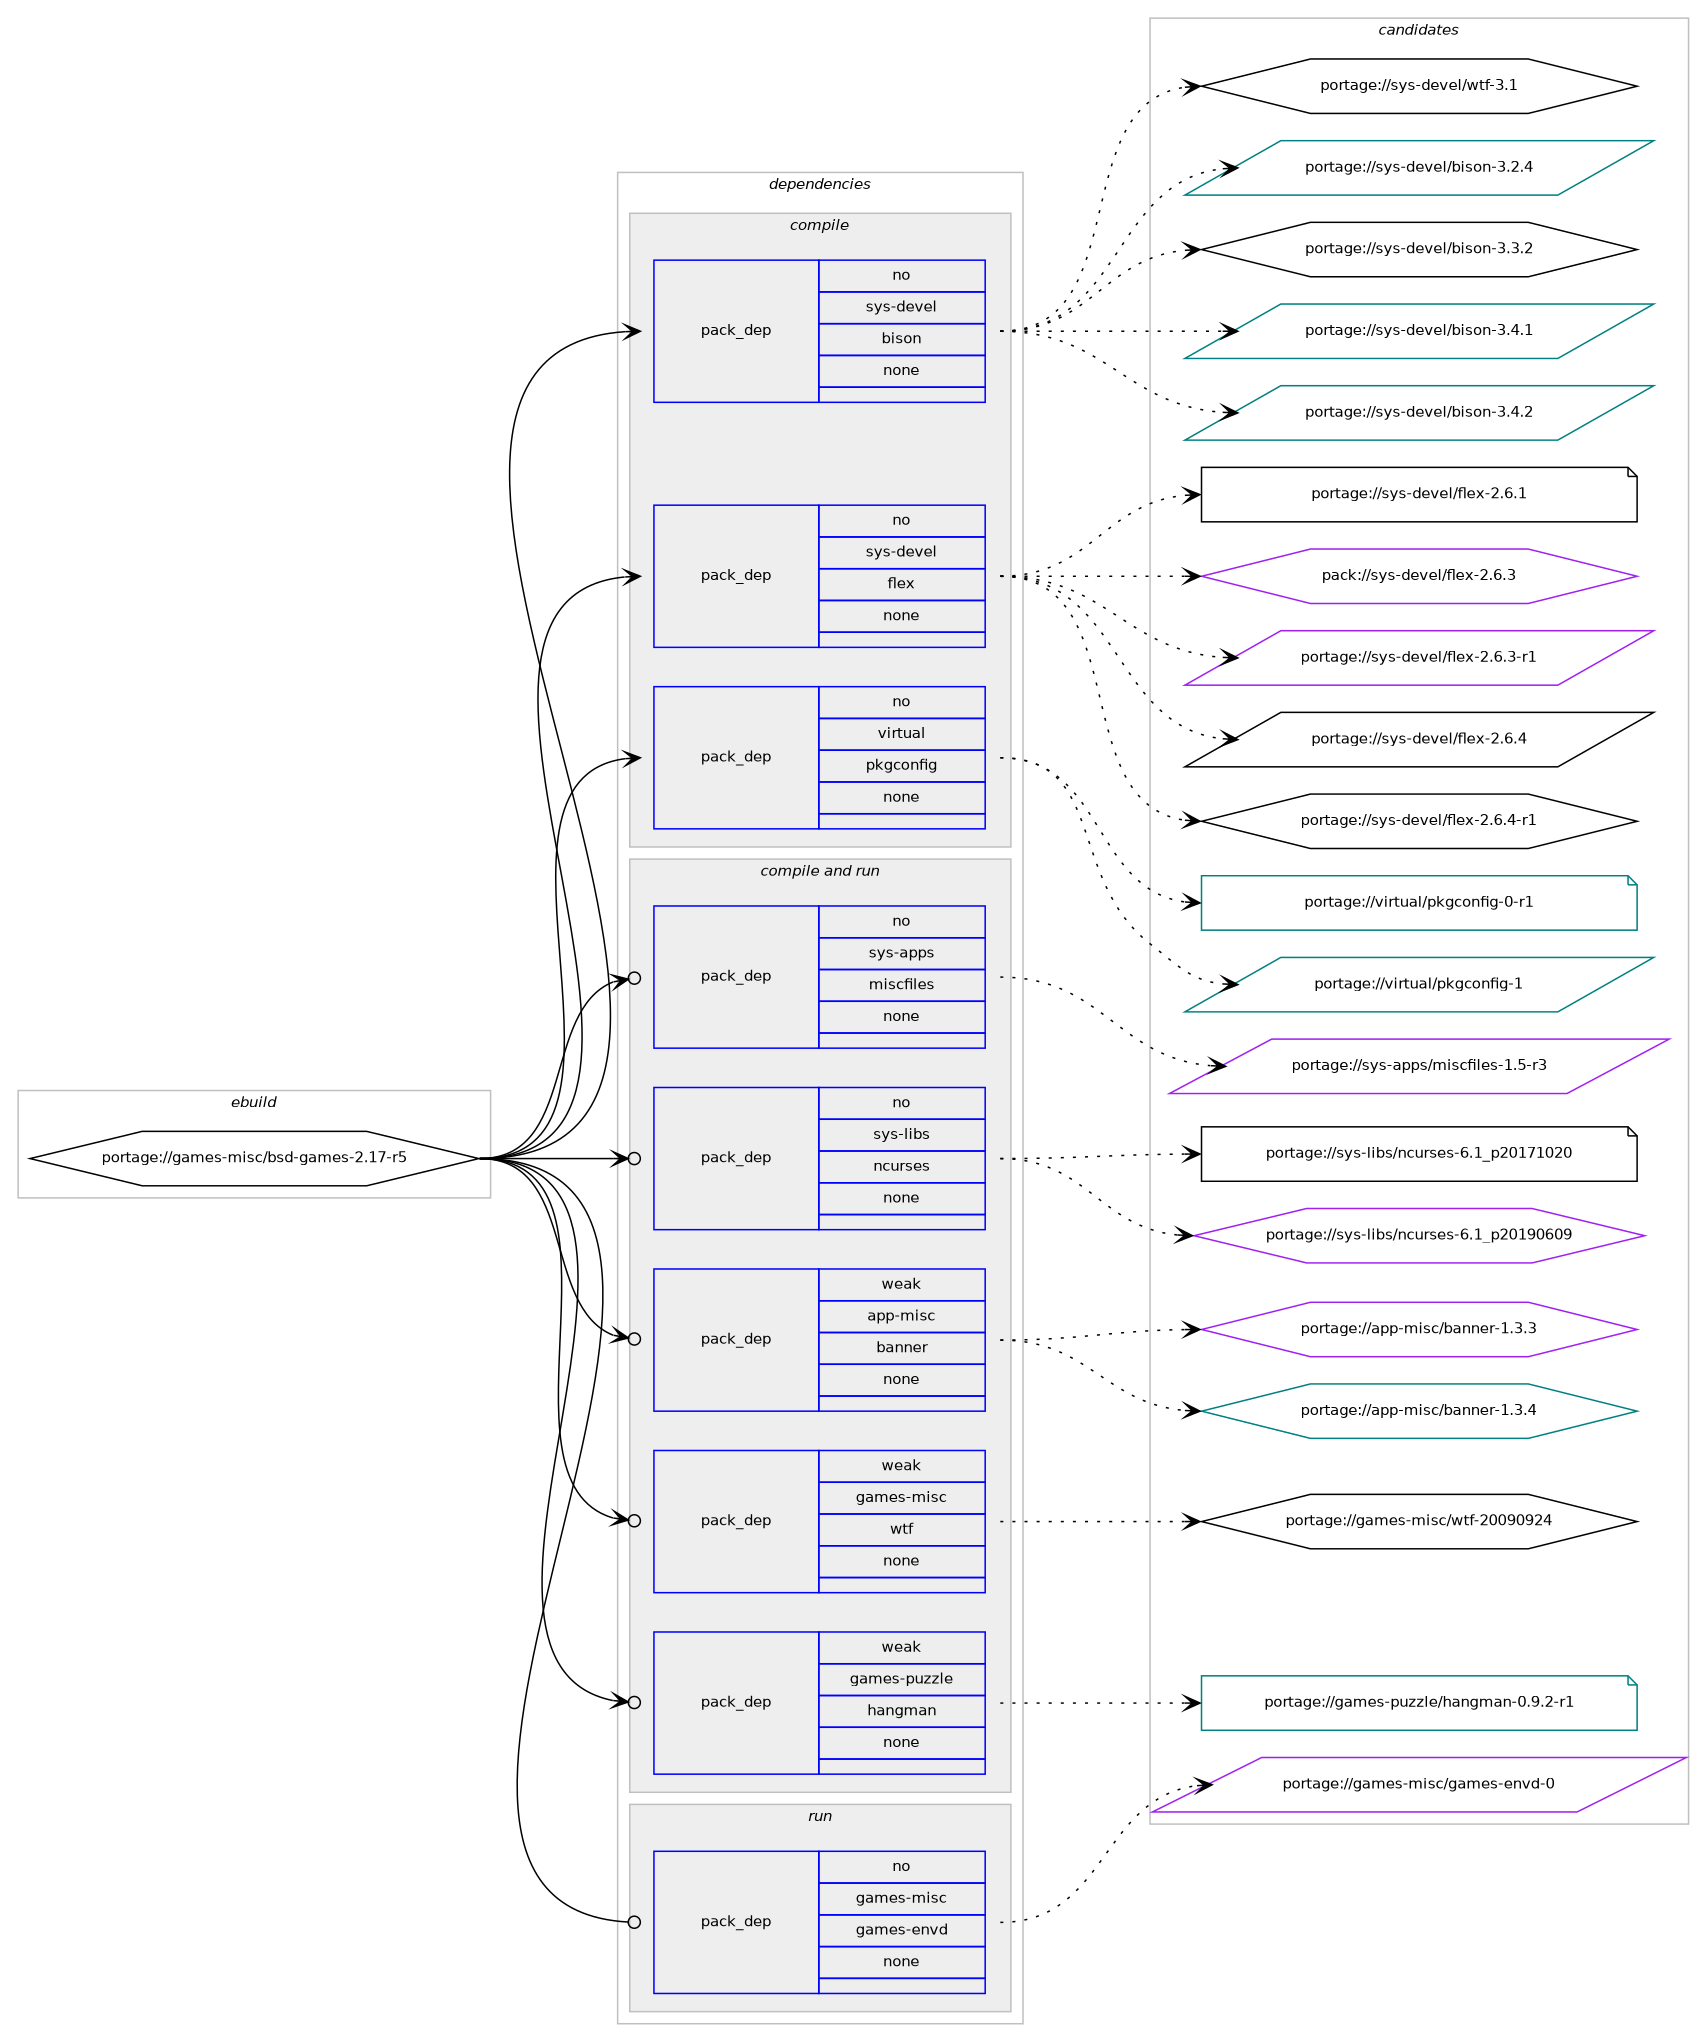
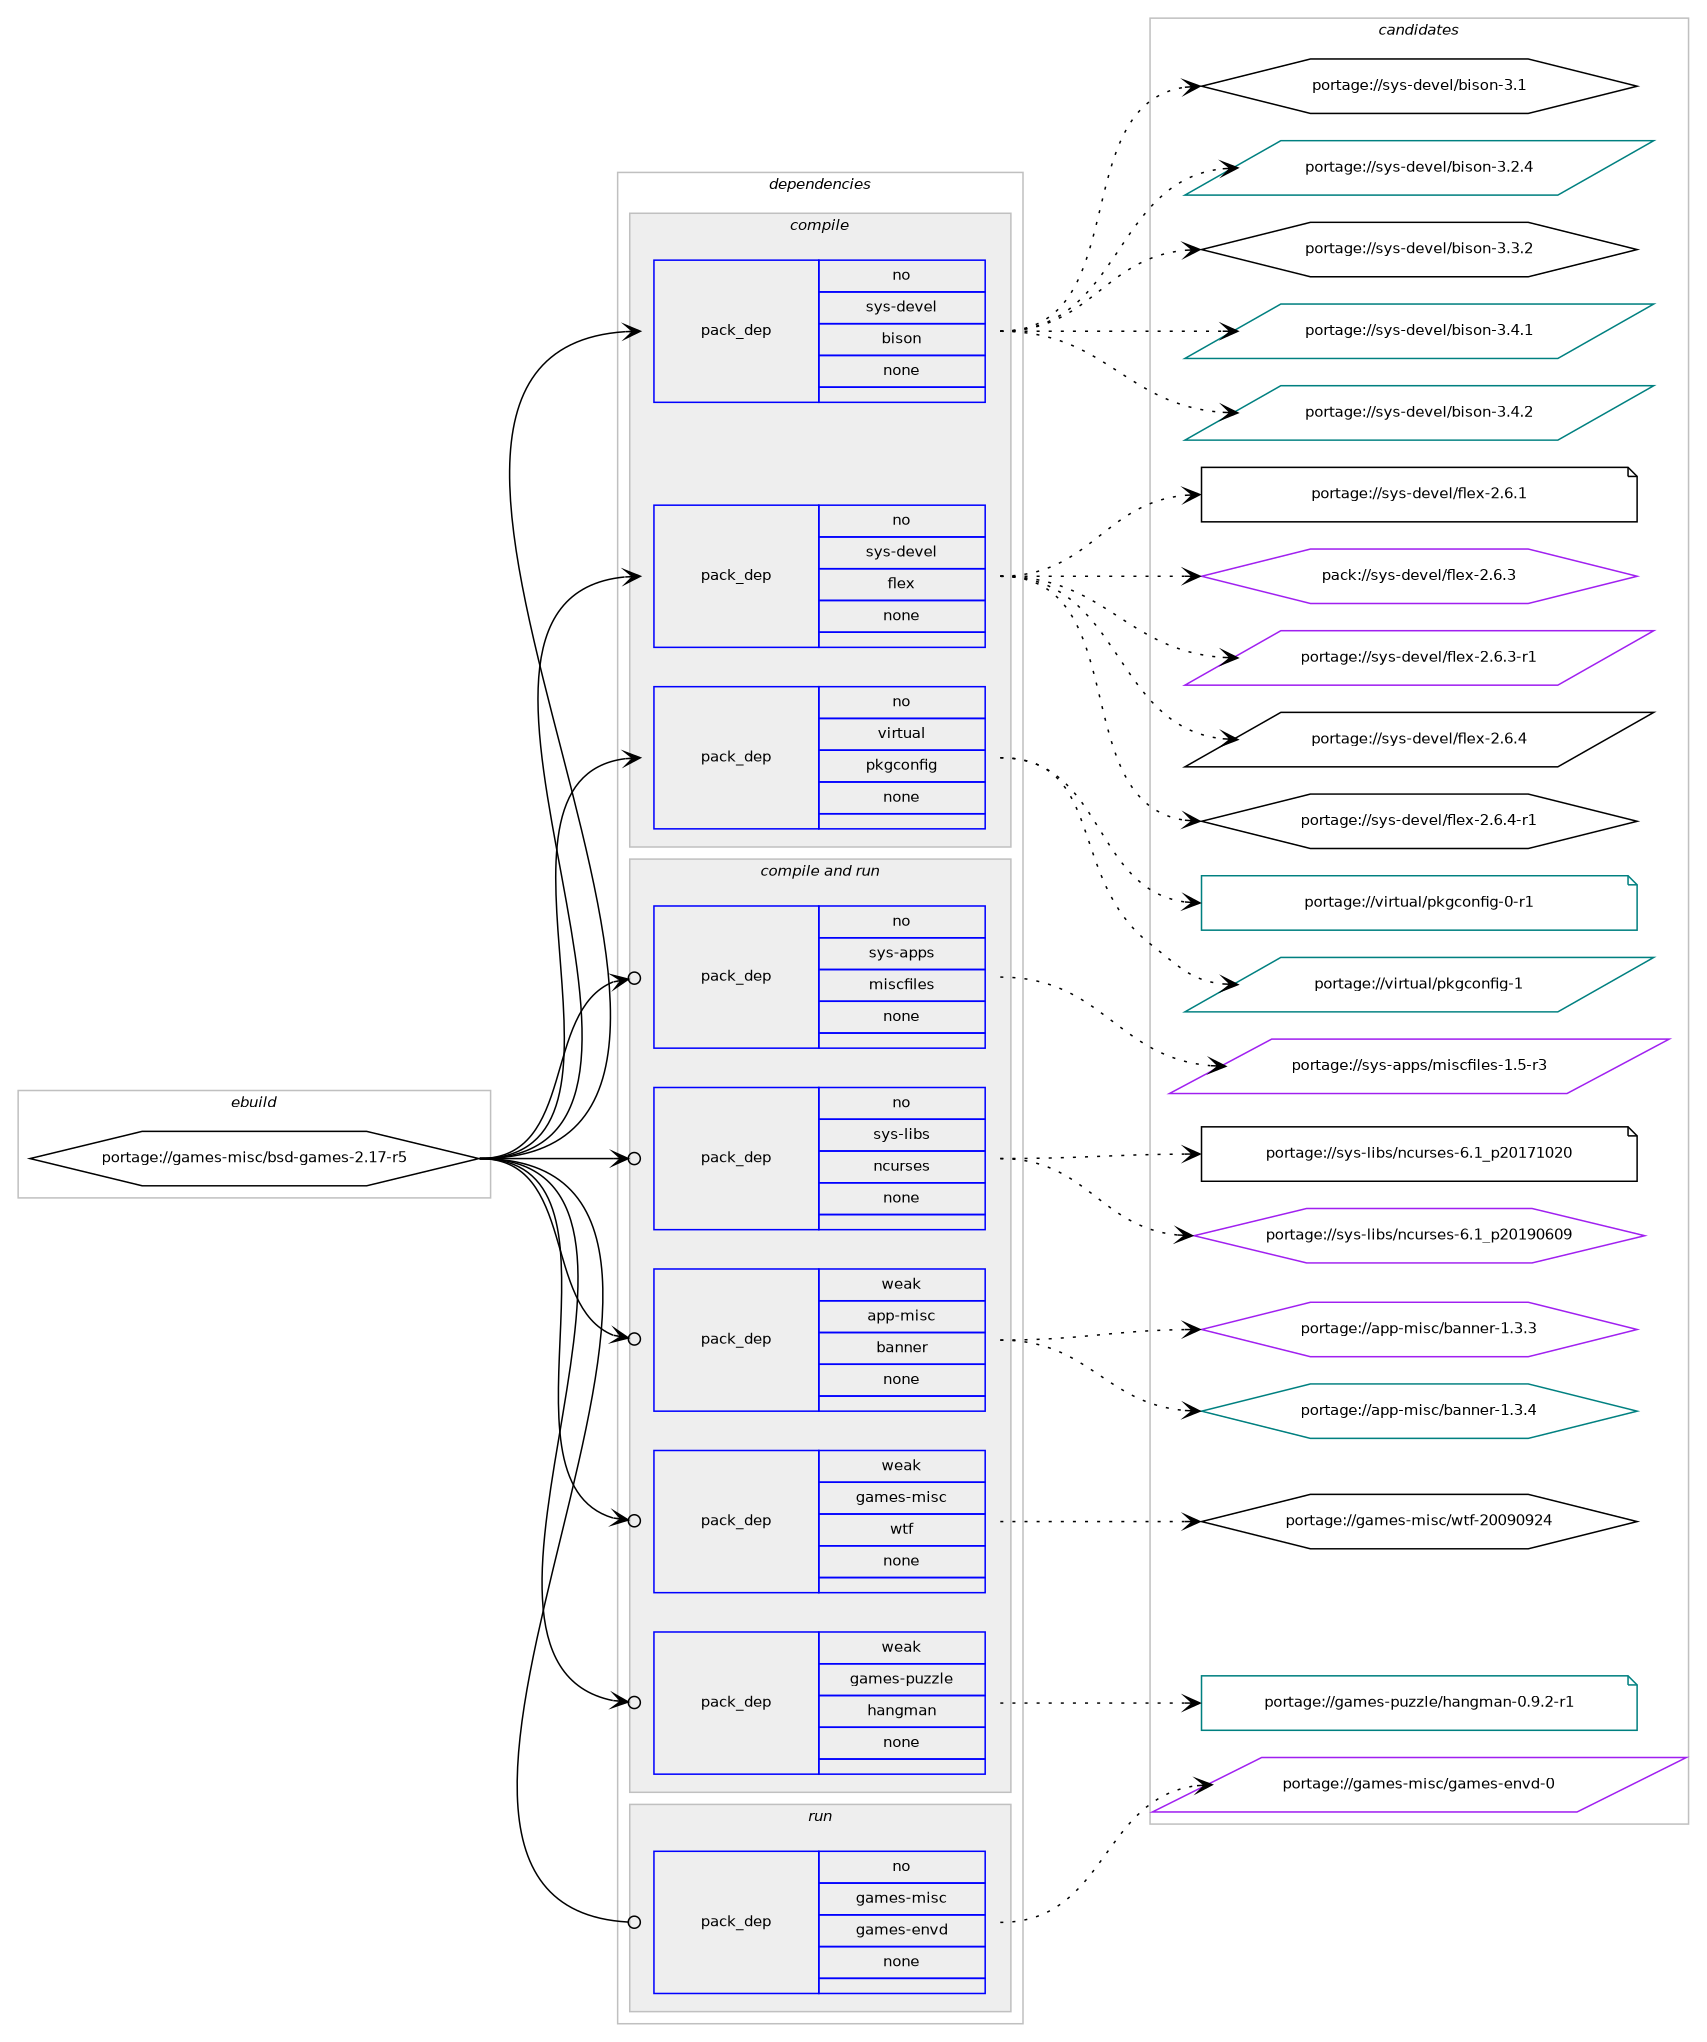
  digraph {
    compound=true
    concentrate=true
    fontname=Helvetica
    fontsize=10
    newrank=true
    rankdir=LR
    ranksep=1.5
    node [color=blue fontname=Helvetica fontsize=10 shape=hexagon]
    edge [arrowhead=vee headport=w style=dotted tailport=e weight=100]
    n1 [color=black label="portage://games-misc/bsd-games-2.17-r5" width=4]
    n2 [label=<<TABLE BORDER="0" CELLBORDER="1" CELLSPACING="0" CELLPADDING="4" WIDTH="220"><TR><TD ROWSPAN="6" CELLPADDING="30">pack_dep</TD></TR><TR><TD WIDTH="110">no</TD></TR><TR><TD>sys-devel</TD></TR><TR><TD>bison</TD></TR><TR><TD>none</TD></TR><TR><TD></TD></TR></TABLE>> shape=none]
    n3 [label=<<TABLE BORDER="0" CELLBORDER="1" CELLSPACING="0" CELLPADDING="4" WIDTH="220"><TR><TD ROWSPAN="6" CELLPADDING="30">pack_dep</TD></TR><TR><TD WIDTH="110">no</TD></TR><TR><TD>sys-devel</TD></TR><TR><TD>flex</TD></TR><TR><TD>none</TD></TR><TR><TD></TD></TR></TABLE>> shape=none]
    n4 [label=<<TABLE BORDER="0" CELLBORDER="1" CELLSPACING="0" CELLPADDING="4" WIDTH="220"><TR><TD ROWSPAN="6" CELLPADDING="30">pack_dep</TD></TR><TR><TD WIDTH="110">no</TD></TR><TR><TD>virtual</TD></TR><TR><TD>pkgconfig</TD></TR><TR><TD>none</TD></TR><TR><TD></TD></TR></TABLE>> shape=none]
    n5 [label=<<TABLE BORDER="0" CELLBORDER="1" CELLSPACING="0" CELLPADDING="4" WIDTH="220"><TR><TD ROWSPAN="6" CELLPADDING="30">pack_dep</TD></TR><TR><TD WIDTH="110">no</TD></TR><TR><TD>sys-apps</TD></TR><TR><TD>miscfiles</TD></TR><TR><TD>none</TD></TR><TR><TD></TD></TR></TABLE>> shape=none]
    n6 [label=<<TABLE BORDER="0" CELLBORDER="1" CELLSPACING="0" CELLPADDING="4" WIDTH="220"><TR><TD ROWSPAN="6" CELLPADDING="30">pack_dep</TD></TR><TR><TD WIDTH="110">no</TD></TR><TR><TD>sys-libs</TD></TR><TR><TD>ncurses</TD></TR><TR><TD>none</TD></TR><TR><TD></TD></TR></TABLE>> shape=none]
    n7 [label=<<TABLE BORDER="0" CELLBORDER="1" CELLSPACING="0" CELLPADDING="4" WIDTH="220"><TR><TD ROWSPAN="6" CELLPADDING="30">pack_dep</TD></TR><TR><TD WIDTH="110">weak</TD></TR><TR><TD>app-misc</TD></TR><TR><TD>banner</TD></TR><TR><TD>none</TD></TR><TR><TD></TD></TR></TABLE>> shape=none]
    n8 [label=<<TABLE BORDER="0" CELLBORDER="1" CELLSPACING="0" CELLPADDING="4" WIDTH="220"><TR><TD ROWSPAN="6" CELLPADDING="30">pack_dep</TD></TR><TR><TD WIDTH="110">weak</TD></TR><TR><TD>games-misc</TD></TR><TR><TD>wtf</TD></TR><TR><TD>none</TD></TR><TR><TD></TD></TR></TABLE>> shape=none]
    n9 [label=<<TABLE BORDER="0" CELLBORDER="1" CELLSPACING="0" CELLPADDING="4" WIDTH="220"><TR><TD ROWSPAN="6" CELLPADDING="30">pack_dep</TD></TR><TR><TD WIDTH="110">weak</TD></TR><TR><TD>games-puzzle</TD></TR><TR><TD>hangman</TD></TR><TR><TD>none</TD></TR><TR><TD></TD></TR></TABLE>> shape=none]
    n10 [label=<<TABLE BORDER="0" CELLBORDER="1" CELLSPACING="0" CELLPADDING="4" WIDTH="220"><TR><TD ROWSPAN="6" CELLPADDING="30">pack_dep</TD></TR><TR><TD WIDTH="110">no</TD></TR><TR><TD>games-misc</TD></TR><TR><TD>games-envd</TD></TR><TR><TD>none</TD></TR><TR><TD></TD></TR></TABLE>> shape=none]
-   n11 [color=black label="portage://sys-devel/wtf-3.1" width=4]
+   n11 [color=black label="portage://sys-devel/bison-3.1" width=4]
    n12 [color=teal label="portage://sys-devel/bison-3.2.4" shape=parallelogram width=4]
    n13 [color=black label="portage://sys-devel/bison-3.3.2" width=4]
    n14 [color=teal label="portage://sys-devel/bison-3.4.1" shape=parallelogram width=4]
    n15 [color=teal label="portage://sys-devel/bison-3.4.2" shape=parallelogram width=4]
    n16 [color=black label="portage://sys-devel/flex-2.6.1" shape=note width=4]
    n17 [color=purple label="pack://sys-devel/flex-2.6.3" width=4]
    n18 [color=purple label="portage://sys-devel/flex-2.6.3-r1" shape=parallelogram width=4]
    n19 [color=black label="portage://sys-devel/flex-2.6.4" shape=parallelogram width=4]
    n20 [color=black label="portage://sys-devel/flex-2.6.4-r1" width=4]
    n21 [color=teal label="portage://virtual/pkgconfig-0-r1" shape=note width=4]
    n22 [color=teal label="portage://virtual/pkgconfig-1" shape=parallelogram width=4]
    n23 [color=purple label="portage://sys-apps/miscfiles-1.5-r3" shape=parallelogram width=4]
    n24 [color=black label="portage://sys-libs/ncurses-6.1_p20171020" shape=note width=4]
    n25 [color=purple label="portage://sys-libs/ncurses-6.1_p20190609" width=4]
    n26 [color=purple label="portage://app-misc/banner-1.3.3" width=4]
    n27 [color=teal label="portage://app-misc/banner-1.3.4" width=4]
    n28 [color=black label="portage://games-misc/wtf-20090924" width=4]
    n29 [color=teal label="portage://games-puzzle/hangman-0.9.2-r1" shape=note width=4]
    n30 [color=purple label="portage://games-misc/games-envd-0" shape=parallelogram width=4]
    subgraph cluster_1 {
      color=gray
      label=<<i>ebuild</i>>
      rank=same
      n1
    }
    subgraph cluster_2 {
      color=gray
      label=<<i>dependencies</i>>
      subgraph cluster_3 {
        color=gray
        fillcolor="#eeeeee"
        label=<<i>compile</i>>
        style=filled
        subgraph sub_4 {
          color=gray
          fillcolor="#eeeeee"
          label=<<i>compile</i>>
          style=filled
          n2
        }
        subgraph sub_5 {
          color=gray
          fillcolor="#eeeeee"
          label=<<i>compile</i>>
          style=filled
          n3
        }
        subgraph sub_6 {
          color=gray
          fillcolor="#eeeeee"
          label=<<i>compile</i>>
          style=filled
          n4
        }
      }
      subgraph cluster_7 {
        color=gray
        fillcolor="#eeeeee"
        label=<<i>compile and run</i>>
        style=filled
        subgraph sub_8 {
          color=gray
          fillcolor="#eeeeee"
          label=<<i>compile and run</i>>
          style=filled
          n5
        }
        subgraph sub_9 {
          color=gray
          fillcolor="#eeeeee"
          label=<<i>compile and run</i>>
          style=filled
          n6
        }
        subgraph sub_10 {
          color=gray
          fillcolor="#eeeeee"
          label=<<i>compile and run</i>>
          style=filled
          n7
        }
        subgraph sub_11 {
          color=gray
          fillcolor="#eeeeee"
          label=<<i>compile and run</i>>
          style=filled
          n8
        }
        subgraph sub_12 {
          color=gray
          fillcolor="#eeeeee"
          label=<<i>compile and run</i>>
          style=filled
          n9
        }
      }
      subgraph cluster_13 {
        color=gray
        fillcolor="#eeeeee"
        label=<<i>run</i>>
        style=filled
        subgraph sub_14 {
          color=gray
          fillcolor="#eeeeee"
          label=<<i>run</i>>
          style=filled
          n10
        }
      }
    }
    subgraph cluster_15 {
      color=gray
      label=<<i>candidates</i>>
      rank=same
      subgraph sub_16 {
        color=black
        label=<<i>candidates</i>>
        nodesep=1
        rank=same
        n11
        n12
        n13
        n14
        n15
      }
      subgraph sub_17 {
        color=black
        label=<<i>candidates</i>>
        nodesep=1
        rank=same
        n16
        n17
        n18
        n19
        n20
      }
      subgraph sub_18 {
        color=black
        label=<<i>candidates</i>>
        nodesep=1
        rank=same
        n21
        n22
      }
      subgraph sub_19 {
        color=black
        label=<<i>candidates</i>>
        nodesep=1
        rank=same
        n23
      }
      subgraph sub_20 {
        color=black
        label=<<i>candidates</i>>
        nodesep=1
        rank=same
        n24
        n25
      }
      subgraph sub_21 {
        color=black
        label=<<i>candidates</i>>
        nodesep=1
        rank=same
        n26
        n27
      }
      subgraph sub_22 {
        color=black
        label=<<i>candidates</i>>
        nodesep=1
        rank=same
        n28
      }
      subgraph sub_23 {
        color=black
        label=<<i>candidates</i>>
        nodesep=1
        rank=same
        n29
      }
      subgraph sub_24 {
        color=black
        label=<<i>candidates</i>>
        nodesep=1
        rank=same
        n30
      }
    }
    n1 -> n2 [style=solid weight=20]
    n1 -> n3 [style=solid weight=20]
    n1 -> n4 [style=solid weight=20]
    n1 -> n5 [arrowhead=odotvee style=solid weight=20]
    n1 -> n6 [arrowhead=odotvee style=solid weight=20]
    n1 -> n7 [arrowhead=odotvee style=solid weight=20]
    n1 -> n8 [arrowhead=odotvee style=solid weight=20]
    n1 -> n9 [arrowhead=odotvee style=solid weight=20]
    n1 -> n10 [arrowhead=odot style=solid weight=20]
    n2 -> n11
    n2 -> n12
    n2 -> n13
    n2 -> n14
    n2 -> n15
    n3 -> n16
    n3 -> n17
    n3 -> n18
    n3 -> n19
    n3 -> n20
    n4 -> n21
    n4 -> n22
    n5 -> n23
    n6 -> n24
    n6 -> n25
    n7 -> n26
    n7 -> n27
    n8 -> n28
    n9 -> n29
    n10 -> n30
  }
